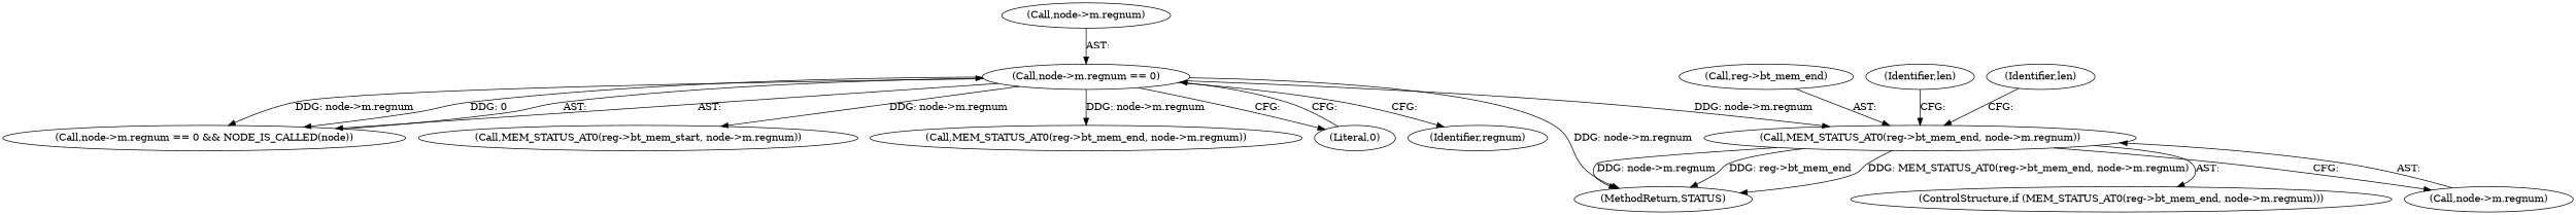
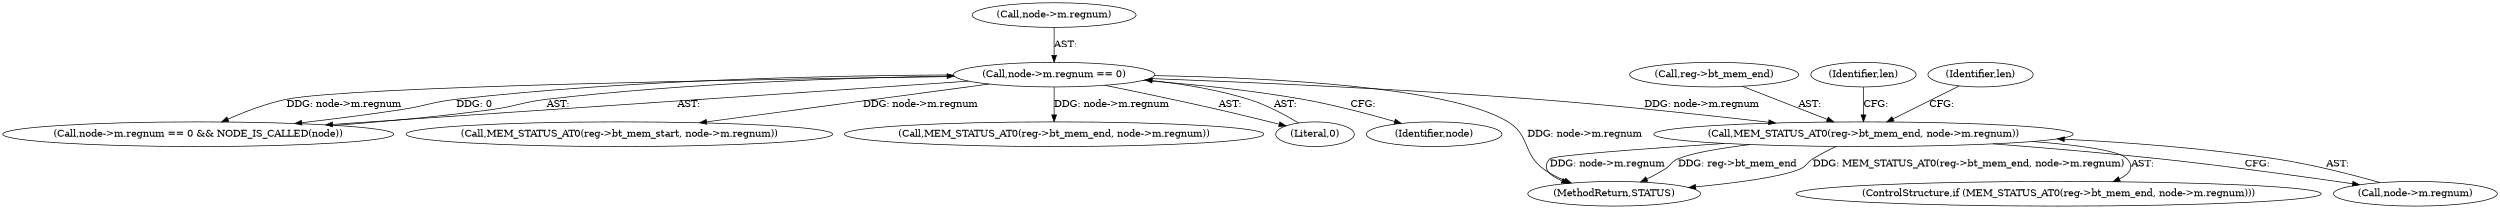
  digraph {
    n1 [label="(Call,MEM_STATUS_AT0(reg->bt_mem_end, node->m.regnum))"]
    n2 [label="(MethodReturn,STATUS)"]
    n3 [label="(ControlStructure,if (MEM_STATUS_AT0(reg->bt_mem_end, node->m.regnum)))"]
    n4 [label="(Call,node->m.regnum)"]
    n5 [label="(Call,node->m.regnum == 0)"]
    n6 [label="(Call,node->m.regnum == 0 && NODE_IS_CALLED(node))"]
    n7 [label="(Call,MEM_STATUS_AT0(reg->bt_mem_start, node->m.regnum))"]
    n8 [label="(Call,MEM_STATUS_AT0(reg->bt_mem_end, node->m.regnum))"]
    n9 [label="(Literal,0)"]
-   n10 [label="(Identifier,regnum)"]
+   n10 [label="(Identifier,node)"]
    n11 [label="(Call,reg->bt_mem_end)"]
    n12 [label="(Identifier,len)"]
    n13 [label="(Call,node->m.regnum)"]
    n14 [label="(Identifier,len)"]
    n1 -> n2 [label="DDG: MEM_STATUS_AT0(reg->bt_mem_end, node->m.regnum)"]
    n1 -> n2 [label="DDG: node->m.regnum"]
    n1 -> n2 [label="DDG: reg->bt_mem_end"]
    n1 -> n3 [label="AST: "]
    n1 -> n4 [label="CFG: "]
    n4 -> n1 [label="AST: "]
    n5 -> n1 [label="DDG: node->m.regnum"]
    n5 -> n2 [label="DDG: node->m.regnum"]
    n5 -> n6 [label="AST: "]
    n5 -> n6 [label="DDG: node->m.regnum"]
    n5 -> n6 [label="DDG: 0"]
    n5 -> n7 [label="DDG: node->m.regnum"]
    n5 -> n8 [label="DDG: node->m.regnum"]
-   n5 -> n9 [label="CFG: "]
+   n5 -> n9 [label="AST: "]
    n5 -> n10 [label="CFG: "]
    n6 -> n5 [label="AST: "]
-   n9 -> n5 [label="CFG: "]
+   n9 -> n5 [label="AST: "]
    n11 -> n1 [label="AST: "]
    n12 -> n1 [label="CFG: "]
    n13 -> n5 [label="AST: "]
    n14 -> n1 [label="CFG: "]
  }
